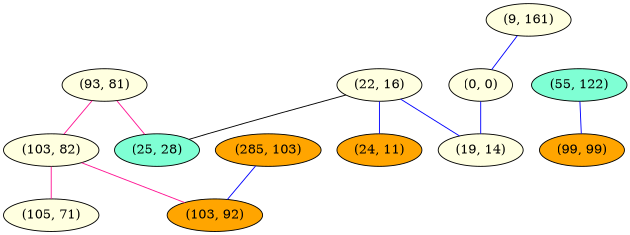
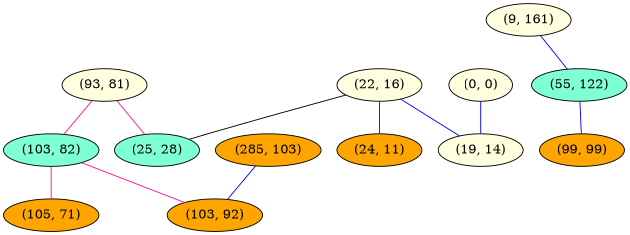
  graph {
    node [fillcolor=lightyellow style=filled]
    edge [color=blue weight=1]
    "(93, 81)"
-   "(103, 82)"
+   "(103, 82)" [fillcolor=aquamarine]
    "(25, 28)" [fillcolor=aquamarine]
    "(103, 92)" [fillcolor=orange]
-   "(105, 71)"
+   "(105, 71)" [fillcolor=orange]
    "(285, 103)" [fillcolor=orange]
    "(55, 122)" [fillcolor=aquamarine]
    "(9, 161)"
    "(99, 99)" [fillcolor=orange]
    n10 [label="(22, 16)"]
    "(19, 14)"
    "(24, 11)" [fillcolor=orange]
    "(0, 0)"
    "(93, 81)" -- "(103, 82)" [color=deeppink]
    "(93, 81)" -- "(25, 28)" [color=deeppink]
    "(103, 82)" -- "(103, 92)" [color=deeppink]
    "(103, 82)" -- "(105, 71)" [color=deeppink]
    "(285, 103)" -- "(103, 92)"
    "(55, 122)" -- "(99, 99)"
-   "(9, 161)" -- "(0, 0)"
+   "(9, 161)" -- "(55, 122)"
    n10 -- "(25, 28)" [color=black]
    n10 -- "(19, 14)"
    n10 -- "(24, 11)"
    "(0, 0)" -- "(19, 14)" [weight=4]
  }
